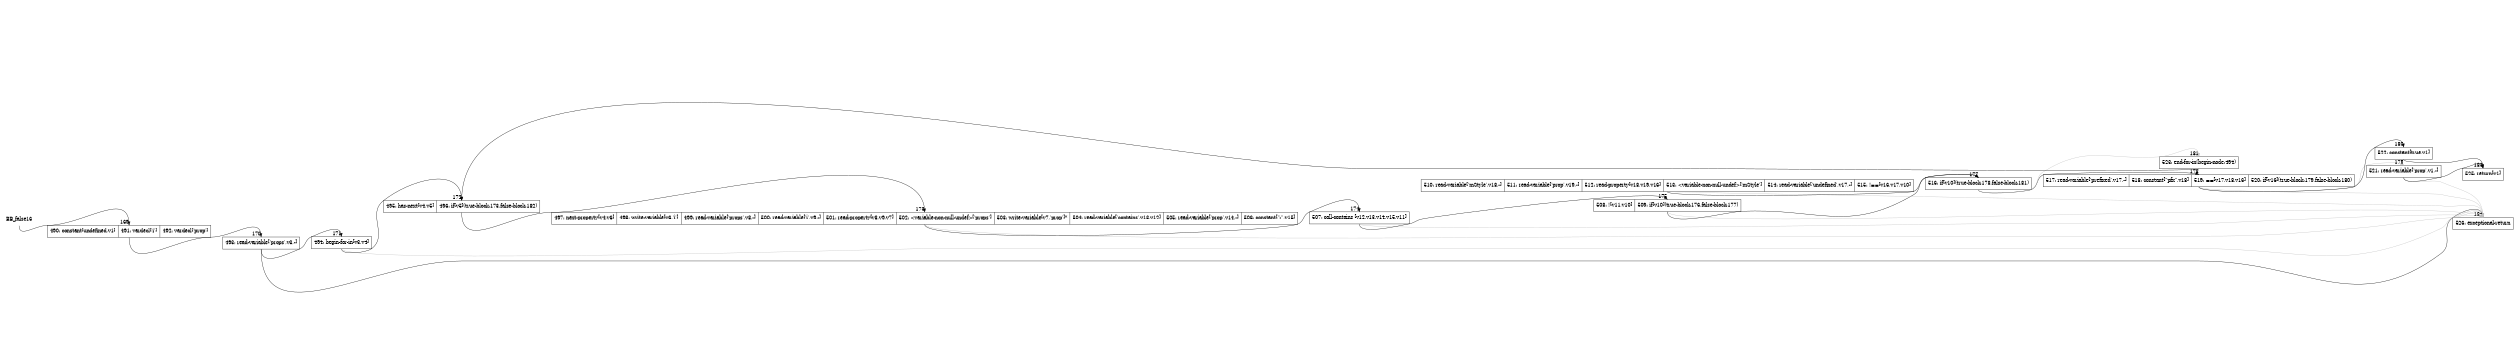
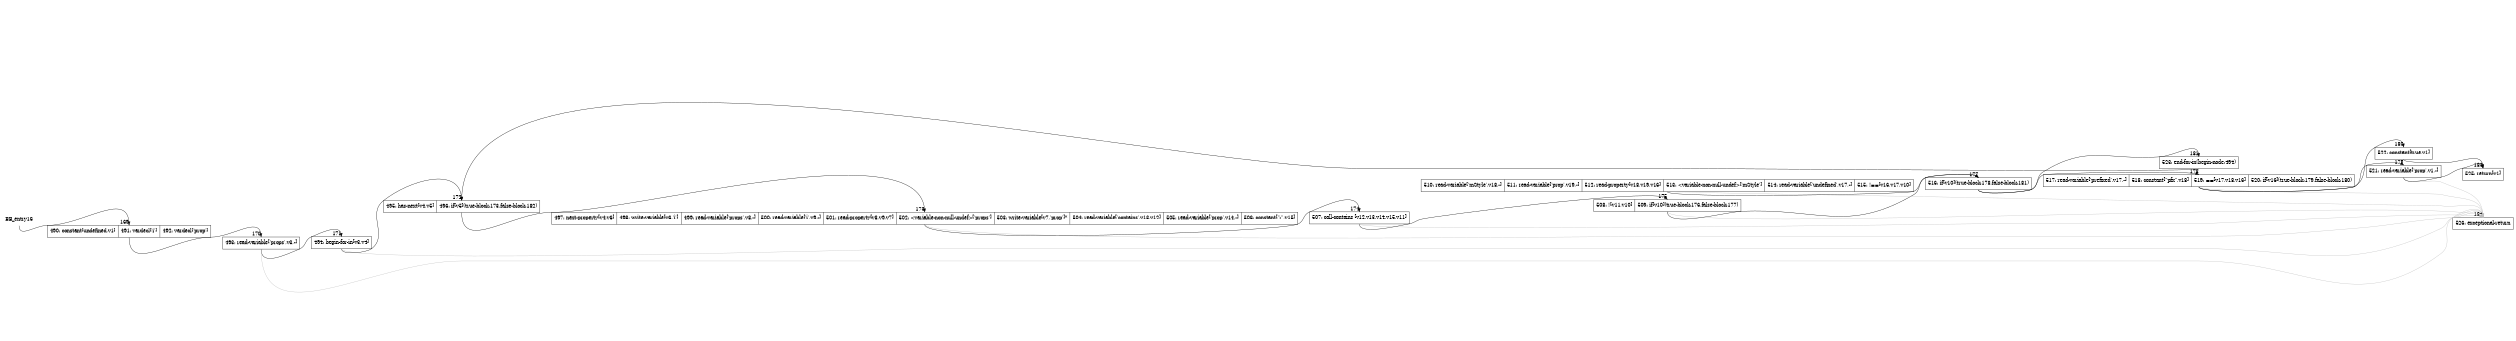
  digraph {
    rankdir=LR
    node [shape=record]
    edge [headport=n tailport=s]
-   BB_entry16 [shape=none label=BB_false16]
+   BB_entry16 [shape=none]
    n2 [label="{490: constant[undefined,v1]|491: vardecl['i']|492: vardecl['prop']}"]
    n3 [label="{493: read-variable['props',v3,-]}"]
    n4 [label="{494: begin-for-in[v3,v4]}"]
    n5 [label="{526: exceptional-return}"]
    n6 [label="{495: has-next[v4,v5]|496: if[v5](true-block:173,false-block:182)}"]
    n7 [label="{497: next-property[v4,v6]|498: write-variable[v6,'i']|499: read-variable['props',v8,-]|500: read-variable['i',v9,-]|501: read-property[v8,v9,v7]|502: \<variable-non-null-undef\>['props']|503: write-variable[v7,'prop']*|504: read-variable['contains',v13,v12]|505: read-variable['prop',v14,-]|506: constant[\"-\",v15]}"]
    n8 [label="{507: call-contains [v12,v13,v14,v15,v11]}"]
    n9 [label="{508: ![v11,v10]|509: if[v10](true-block:176,false-block:177)}"]
    n10 [label="{525: return[v1]}"]
    n11 [label="{516: if[v10](true-block:178,false-block:181)}"]
    n12 [label="{517: read-variable['prefixed',v17,-]|518: constant[\"pfx\",v18]|519: ==[v17,v18,v16]|520: if[v16](true-block:179,false-block:180)}"]
    n13 [label="{523: end-for-in(begin-node:494)}"]
    n14 [label="{510: read-variable['mStyle',v18,-]|511: read-variable['prop',v19,-]|512: read-property[v18,v19,v16]|513: \<variable-non-null-undef\>['mStyle']|514: read-variable['undefined',v17,-]|515: !==[v16,v17,v10]}"]
    n15 [label="{521: read-variable['prop',v1,-]}"]
    n16 [label="{522: constant[true,v1]}"]
    BB_entry16 -> n2 [headlabel="    169"]
    n2 -> n3 [headlabel="      170"]
    n3 -> n4 [headlabel="      171"]
-   n3 -> n5 [color=black headlabel="      184"]
+   n3 -> n5 [color=gray headlabel="      184"]
    n4 -> n5 [color=gray]
    n4 -> n6 [headlabel="      172"]
    n6 -> n7 [headlabel="      173"]
    n7 -> n5 [color=gray]
    n7 -> n8 [headlabel="      174"]
    n8 -> n5 [color=gray]
    n8 -> n9 [headlabel="      175"]
    n9 -> n5 [color=gray]
    n9 -> n11 [headlabel="      177"]
    n11 -> n12 [headlabel="      178"]
-   n11 -> n13 [headlabel="      181" color=gray]
+   n11 -> n13 [headlabel="      181"]
    n12 -> n5 [color=gray]
-   n12 -> n15 [headlabel="      179" color=gray]
+   n12 -> n15 [headlabel="      179"]
    n12 -> n16 [headlabel="      180"]
    n13 -> n6
    n14 -> n5 [color=gray]
    n14 -> n11
    n15 -> n5 [color=gray]
    n15 -> n10 [headlabel="      183"]
    n16 -> n10
  }
